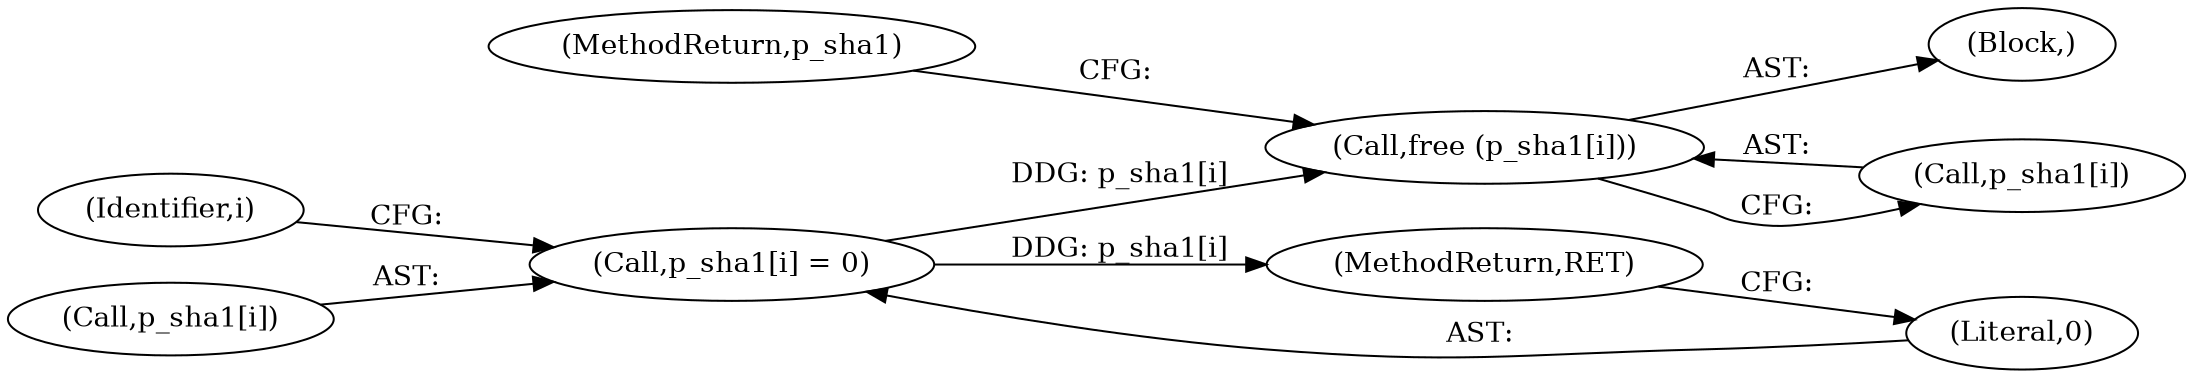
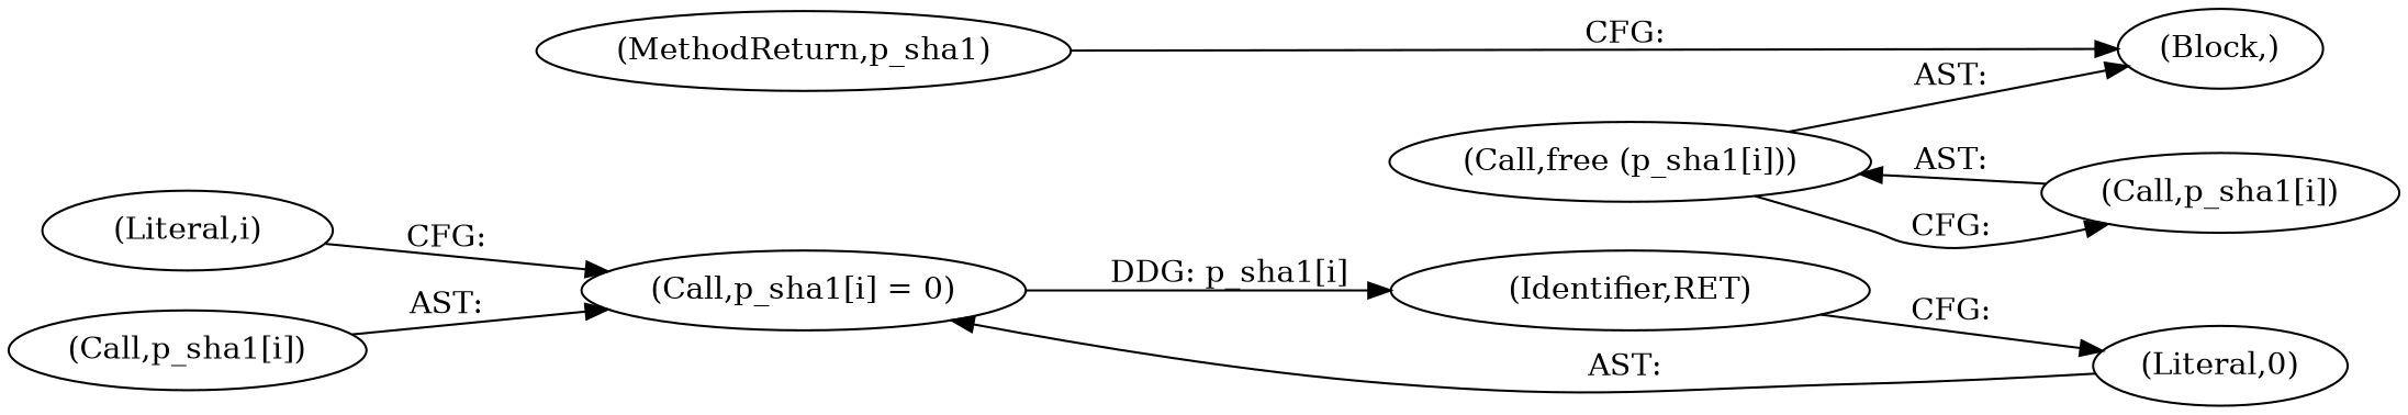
  digraph {
    rankdir=LR
    n1 [label="(Call,free (p_sha1[i]))"]
    n2 [label="(Block,)"]
    n3 [label="(Call,p_sha1[i])"]
    n4 [label="(Call,p_sha1[i] = 0)"]
-   n5 [label="(MethodReturn,RET)"]
+   n5 [label="(Identifier,RET)"]
    n6 [label="(Literal,0)"]
    n7 [label="(MethodReturn,p_sha1)"]
-   n8 [label="(Identifier,i)"]
+   n8 [label="(Literal,i)"]
    n9 [label="(Call,p_sha1[i])"]
    n1 -> n2 [label="AST: "]
    n1 -> n3 [label="CFG: "]
    n3 -> n1 [label="AST: "]
-   n4 -> n1 [label="DDG: p_sha1[i]"]
    n4 -> n5 [label="DDG: p_sha1[i]"]
    n5 -> n6 [label="CFG: "]
    n6 -> n4 [label="AST: "]
-   n7 -> n1 [label="CFG: "]
+   n7 -> n2 [label="CFG: "]
    n8 -> n4 [label="CFG: "]
    n9 -> n4 [label="AST: "]
  }
